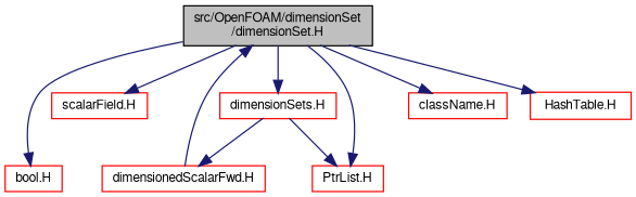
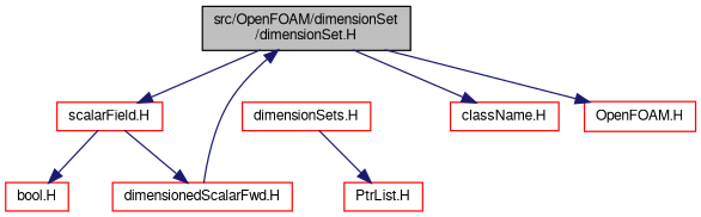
  digraph {
    node [color=red fontname=FreeSans fontsize=10 shape=record]
    edge [color=midnightblue fontname=FreeSans fontsize=10 labelfontname=FreeSans labelfontsize=10 style=solid]
    n1 [color=black fillcolor=grey75 fontcolor=black height=0.2 label="src/OpenFOAM/dimensionSet\l/dimensionSet.H" style=filled width=0.4]
    n2 [height=0.2 label="bool.H" width=0.4]
    n3 [height=0.2 label="className.H" width=0.4]
    n4 [height=0.2 label="scalarField.H" width=0.4]
    n5 [height=0.2 label="PtrList.H" width=0.4]
-   n6 [height=0.2 label="HashTable.H" width=0.4]
+   n6 [height=0.2 label="OpenFOAM.H" width=0.4]
    n7 [height=0.2 label="dimensionSets.H" width=0.4]
    n8 [height=0.2 label="dimensionedScalarFwd.H" width=0.4]
-   n1 -> n2
+   n4 -> n2
    n1 -> n3
    n1 -> n4
-   n1 -> n5
    n1 -> n6
-   n1 -> n7
    n7 -> n5
-   n7 -> n8
+   n4 -> n8
    n8 -> n1
  }
